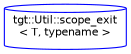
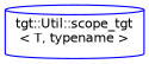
  digraph {
    rankdir=LR
-   n1 [color=blue fillcolor=white fontname=Helvetica fontsize=10 height=0.2 label="tgt::Util::scope_exit\l\< T, typename \>" shape=cylinder style=filled width=0.4]
+   n1 [color=blue fillcolor=white fontname=Helvetica fontsize=10 height=0.2 label="tgt::Util::scope_tgt\l\< T, typename \>" shape=cylinder style=filled width=0.4]
  }
